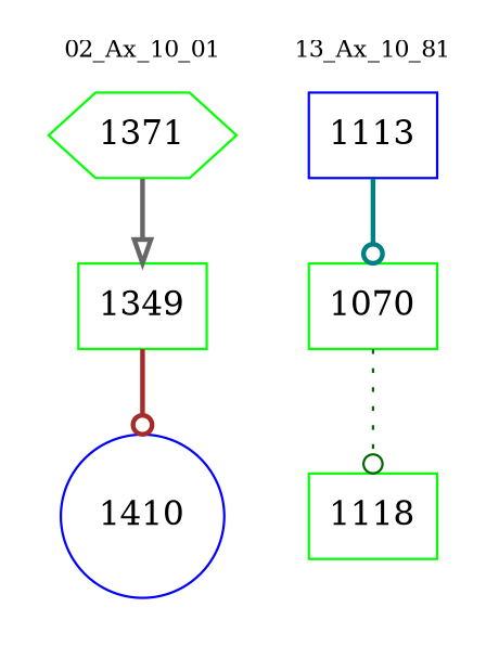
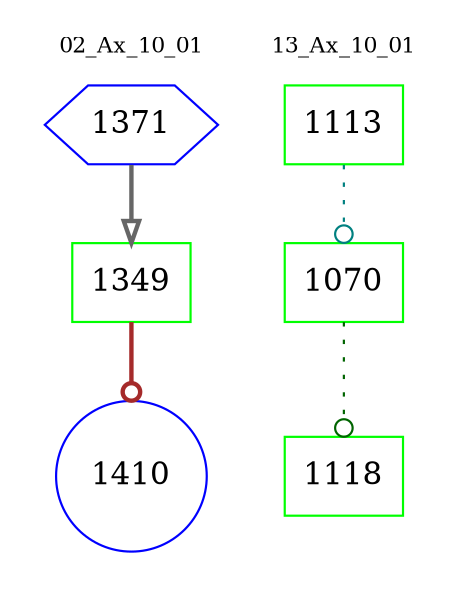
  digraph {
    node [color=blue shape=box]
    edge [arrowhead=odot style=bold]
-   n1 [color=green label=1371 shape=hexagon]
+   n1 [label=1371 shape=hexagon]
    n2 [color=green label=1349]
    n3 [label=1410 shape=circle]
-   n4 [label=1113]
+   n4 [color=green label=1113]
    n5 [color=green label=1070]
    n6 [color=green label=1118]
    subgraph cluster_1 {
      color=white
      fontsize=10
      label="02_Ax_10_01"
      n1
      n2
      n3
    }
    subgraph cluster_2 {
      color=white
      fontsize=10
-     label="13_Ax_10_81"
+     label="13_Ax_10_01"
      n4
      n5
      n6
    }
    n1 -> n2 [arrowhead=onormal color=gray40]
    n2 -> n3 [color=brown]
-   n4 -> n5 [color=teal]
+   n4 -> n5 [color=teal style=dotted]
    n5 -> n6 [color=darkgreen style=dotted]
  }
